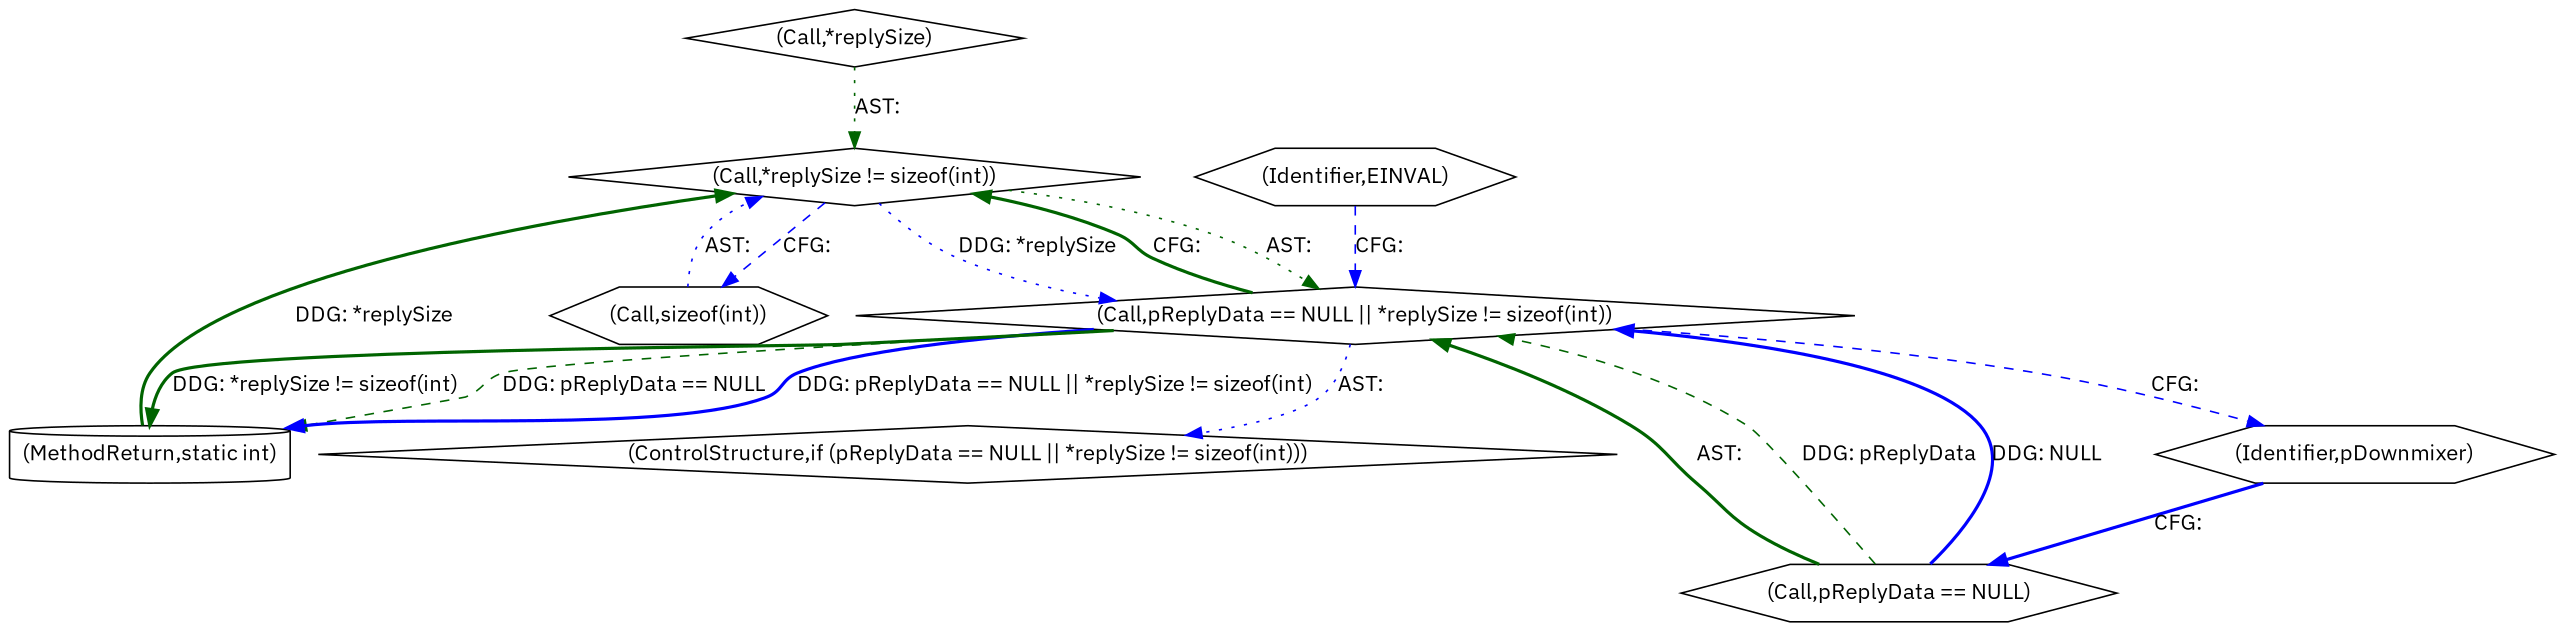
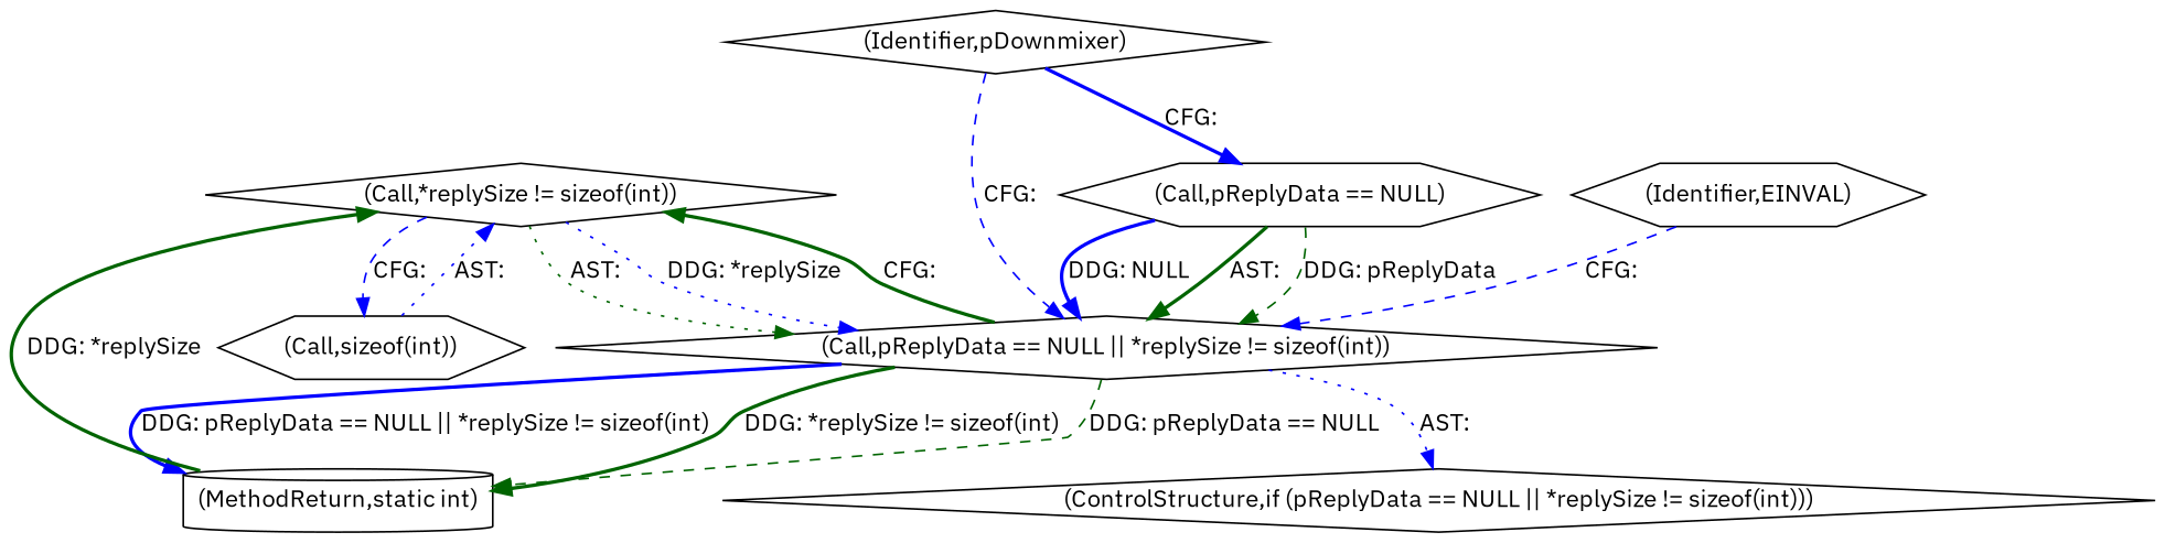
  digraph {
    fontname="IBM Plex Sans"
    node [fontname="IBM Plex Sans" shape=diamond]
    edge [color=blue fontname="IBM Plex Sans" style=bold]
    n1 [label="(Call,*replySize != sizeof(int))"]
    n2 [label="(Call,pReplyData == NULL || *replySize != sizeof(int))"]
    n3 [label="(Call,sizeof(int))" shape=hexagon]
    n4 [label="(MethodReturn,static int)" shape=cylinder]
    n5 [label="(ControlStructure,if (pReplyData == NULL || *replySize != sizeof(int)))"]
    n6 [label="(Call,pReplyData == NULL)" shape=hexagon]
-   n7 [label="(Call,*replySize)"]
    n8 [label="(Identifier,EINVAL)" shape=hexagon]
-   n9 [label="(Identifier,pDownmixer)" shape=hexagon]
+   n9 [label="(Identifier,pDownmixer)"]
    n1 -> n2 [color=darkgreen label="AST: " style=dotted]
    n1 -> n2 [label="DDG: *replySize" style=dotted]
    n1 -> n3 [label="CFG: " style=dashed]
    n2 -> n1 [color=darkgreen label="CFG: "]
    n2 -> n4 [color=darkgreen label="DDG: pReplyData == NULL" style=dashed]
    n2 -> n4 [label="DDG: pReplyData == NULL || *replySize != sizeof(int)"]
    n2 -> n4 [color=darkgreen label="DDG: *replySize != sizeof(int)"]
    n2 -> n5 [label="AST: " style=dotted]
    n3 -> n1 [label="AST: " style=dotted]
    n4 -> n1 [color=darkgreen label="DDG: *replySize"]
    n6 -> n2 [color=darkgreen label="AST: "]
    n6 -> n2 [color=darkgreen label="DDG: pReplyData" style=dashed]
    n6 -> n2 [label="DDG: NULL"]
-   n7 -> n1 [color=darkgreen label="AST: " style=dotted]
    n8 -> n2 [label="CFG: " style=dashed]
-   n2 -> n9 [label="CFG: " style=dashed]
+   n9 -> n2 [label="CFG: " style=dashed]
    n9 -> n6 [label="CFG: "]
  }
